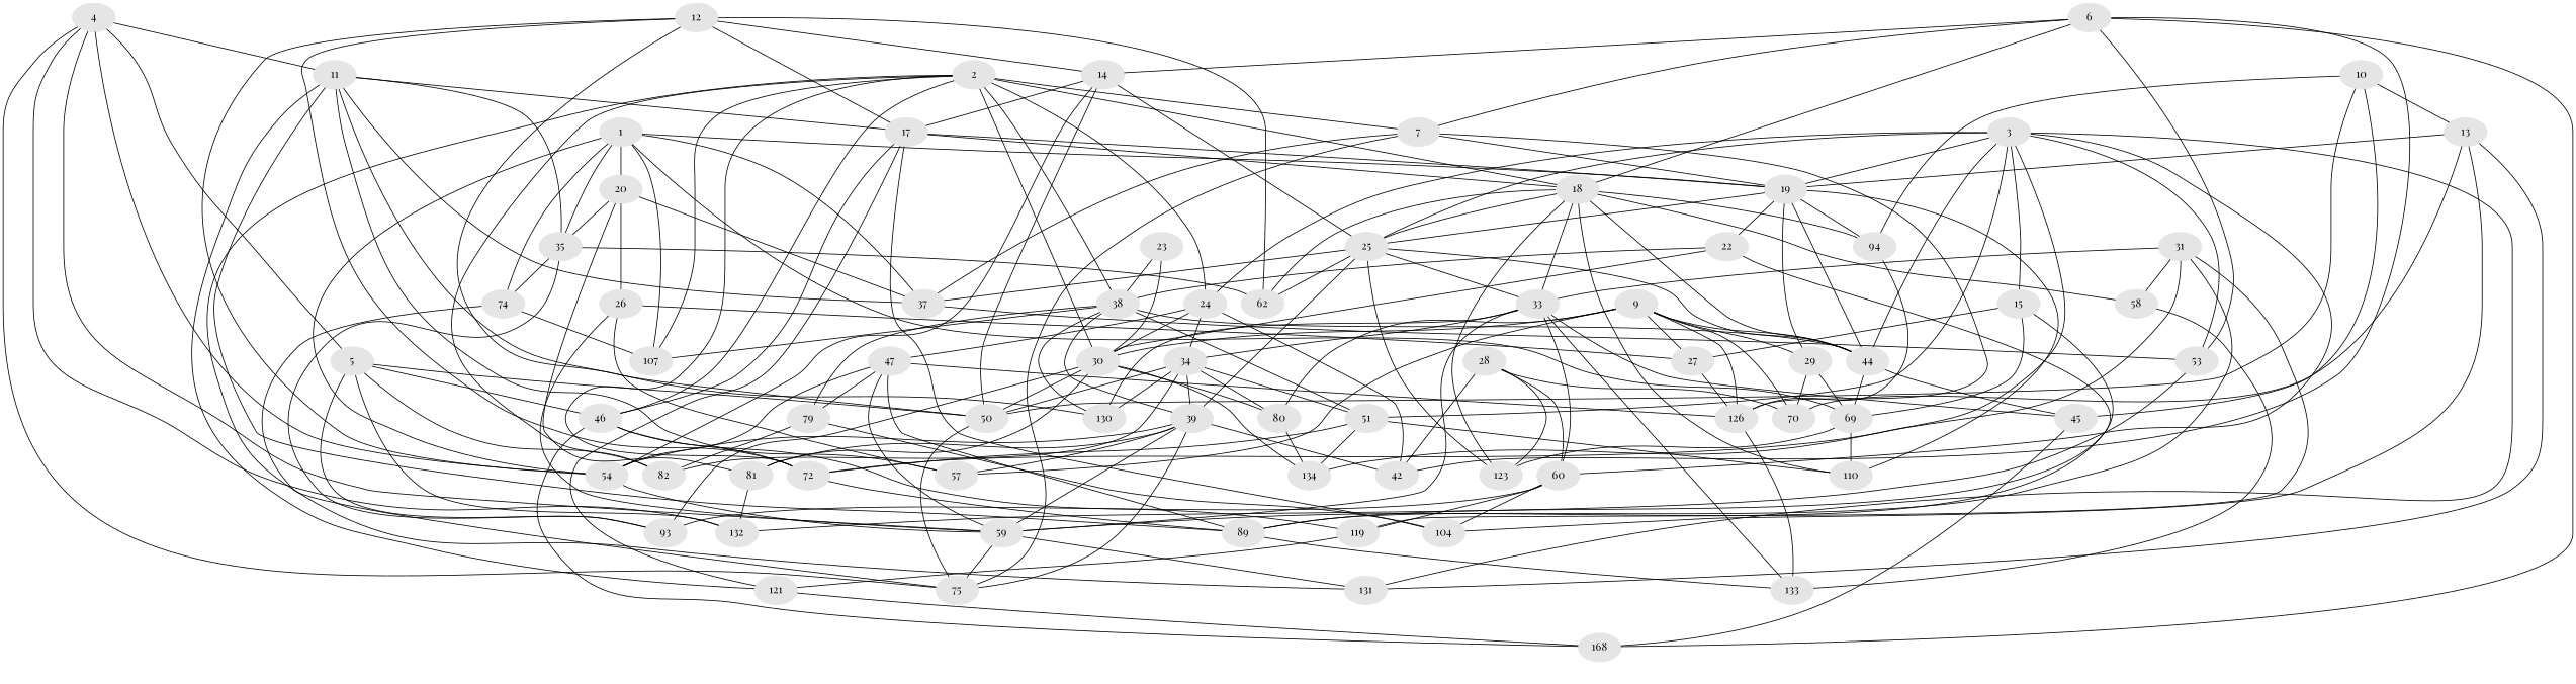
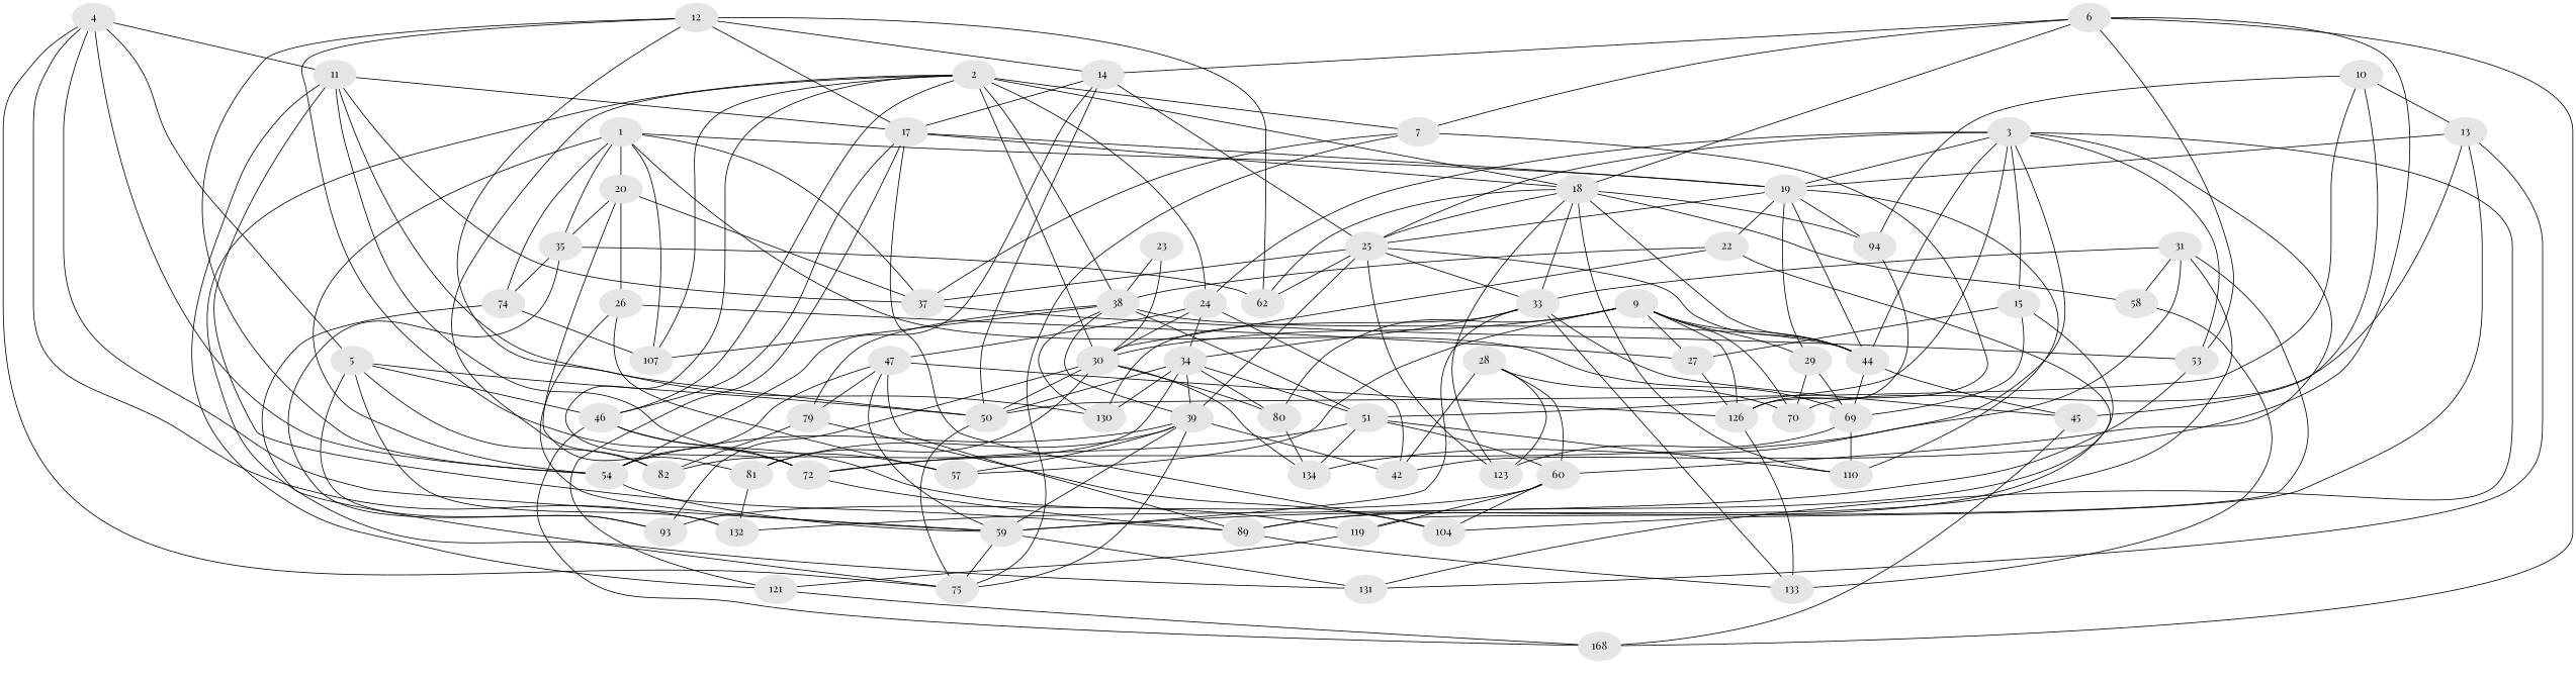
  graph {
    fontname="Playfair Display"
    node [color=gray90 fontname="Playfair Display" style=filled]
    edge [fontname="Playfair Display"]
    1 [super="+40+65+136"]
    19 [super="+146+48"]
    20 [super="+124"]
    35 [super="+87"]
    37 [super="+127"]
    54 [super="+78"]
    69 [super="+112"]
    74
    107
    25 [super="+118+142+66"]
    44 [super="+73+101"]
    29
    94
    110
    22
    26
    81
    93
    62
    53
    59 [super="+90+63"]
    123
    75 [super="+120"]
    2 [super="+97+8"]
    7 [super="+139"]
    18 [super="+41+49"]
    24 [super="+113"]
    30 [super="+108+36+109"]
    38 [super="+135+43"]
    46 [super="+116"]
    72 [super="+114"]
    82
    131
    126 [super="+143"]
    33 [super="+56+140"]
    58
    42
    34 [super="+111+99+105"]
    47 [super="+86"]
    134
    50 [super="+84+71"]
    80
    51 [super="+85"]
    130
    39 [super="+117+52"]
    79
    n47 [label=168]
    119
    89 [super="+92"]
    3 [super="+98+77"]
    15
    60 [super="+145"]
    27
    45
    132
    104
    4 [super="+122"]
    5 [super="+91"]
    11 [super="+76+21"]
    57
    17 [super="+55+103"]
    121
    6 [super="+137"]
    14 [super="+61"]
    133
    9 [super="+16+68"]
    70
    13 [super="+106"]
    10
    12 [super="+32"]
    23
    28
    31 [super="+88"]
    1 -- 19
    1 -- 20 [weight=2]
    1 -- 35
    1 -- 37
    1 -- 54 [weight=2]
    1 -- 69
    1 -- 74
    1 -- 107
    19 -- 25
    19 -- 44
    19 -- 29
    19 -- 94
    19 -- 110
    19 -- 22
    20 -- 35
    20 -- 37
    20 -- 26
    20 -- 81
    35 -- 74
    35 -- 93
    35 -- 62
    37 -- 53
    54 -- 59
    69 -- 110
    69 -- 123
    74 -- 107
    74 -- 75
    25 -- 37
    25 -- 44
    25 -- 62
    25 -- 123
    25 -- 33
    25 -- 39
    44 -- 69
    44 -- 45
    29 -- 69
    29 -- 70
    94 -- 126
    22 -- 30
    22 -- 38
    22 -- 89
    26 -- 59
    26 -- 27
    26 -- 57
    81 -- 132
    53 -- 132
    59 -- 75
    59 -- 131
    2 -- 107
    2 -- 7
    2 -- 18
    2 -- 24
    2 -- 30
    2 -- 38
    2 -- 46
    2 -- 72
    2 -- 82
    2 -- 131
-   7 -- 19
    7 -- 37
    7 -- 75
    7 -- 126
    18 -- 25
    18 -- 44
    18 -- 94
    18 -- 110
    18 -- 62
    18 -- 123
    18 -- 33
    18 -- 58 [weight=2]
    24 -- 30
    24 -- 42
    24 -- 34
    24 -- 47
    30 -- 81
    30 -- 93
    30 -- 134
    30 -- 50
    30 -- 80
    38 -- 107
    38 -- 44
    38 -- 51
    38 -- 130
    38 -- 39
    38 -- 79
    46 -- 72
    46 -- n47
    46 -- 119
    72 -- 89
    126 -- 133
    33 -- 59 [weight=2]
    33 -- 34
    33 -- 130
-   33 -- 60
+   51 -- 60
    33 -- 45
    33 -- 133
    58 -- 133
    34 -- 82
    34 -- 50 [weight=2]
    34 -- 80
    34 -- 51
    34 -- 130
    34 -- 39 [weight=2]
    47 -- 54
    47 -- 59
    47 -- 126
    47 -- 79
    47 -- 89
    50 -- 75
    80 -- 134
    51 -- 110
    51 -- 72
    51 -- 134
    39 -- 54
    39 -- 81
    39 -- 59
    39 -- 75
    39 -- 42
    39 -- 57
    79 -- 82
    79 -- 104
    119 -- 121
    89 -- 133
    3 -- 19
    3 -- 25
    3 -- 44
    3 -- 53
    3 -- 24
    3 -- 131
    3 -- 134
    3 -- 51
    3 -- 15
    3 -- 60
    15 -- 69
    15 -- 59
    15 -- 27
    60 -- 93
    60 -- 119
    60 -- 104
    27 -- 126
    45 -- n47
    4 -- 54
    4 -- 59
    4 -- 75
    4 -- 132
    4 -- 5
    4 -- 11
    5 -- 93
    5 -- 46
    5 -- 82
    5 -- 50
    5 -- 132
-   11 -- 35
    11 -- 37
    11 -- 130
    11 -- 89
    11 -- 57
    11 -- 17
    11 -- 121
    17 -- 19
    17 -- 18
    17 -- 46
    17 -- 104
    17 -- 121
    121 -- n47
    6 -- 53
    6 -- 7
    6 -- 18
    6 -- 42
    6 -- n47
    6 -- 14
    14 -- 54
    14 -- 25
    14 -- 50
    14 -- 17
    9 -- 44
    9 -- 29
    9 -- 30
    9 -- 126
    9 -- 80
    9 -- 27
    9 -- 57
    9 -- 70
    13 -- 19 [weight=2]
    13 -- 131
    13 -- 104
    13 -- 70
    10 -- 94
    10 -- 50
    10 -- 45
    10 -- 13
    12 -- 54
    12 -- 62
    12 -- 72
    12 -- 50
    12 -- 17
    12 -- 14
    23 -- 30 [weight=2]
    23 -- 38 [weight=2]
    28 -- 123
    28 -- 42
    28 -- 60
    28 -- 70
    31 -- 72
    31 -- 33
    31 -- 58
    31 -- 119
    31 -- 89
  }
